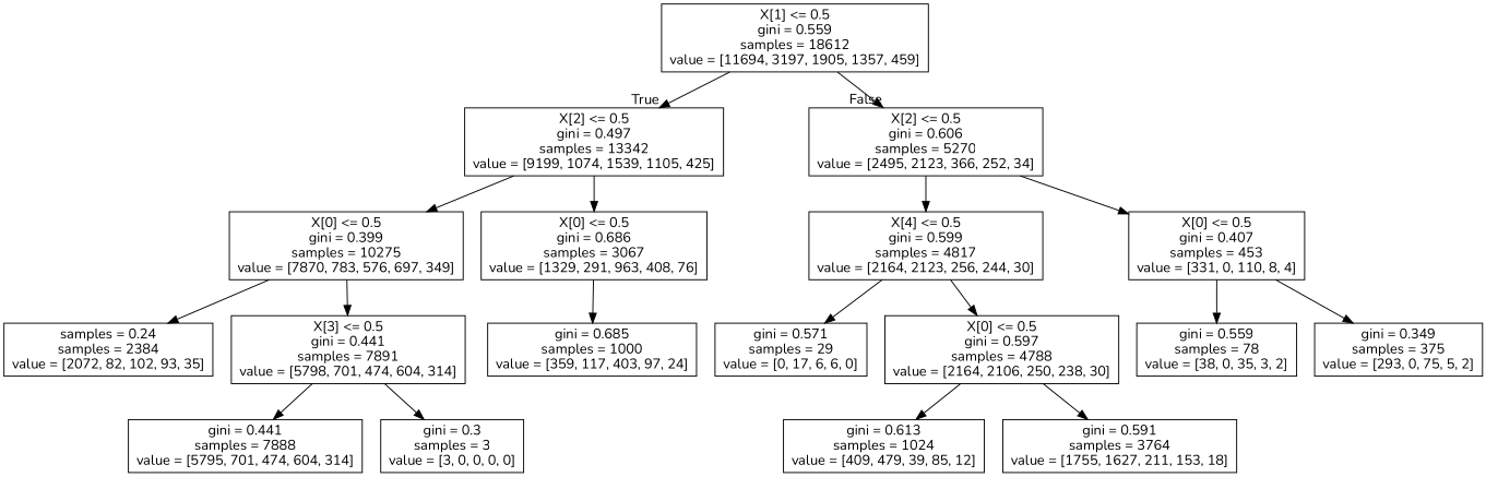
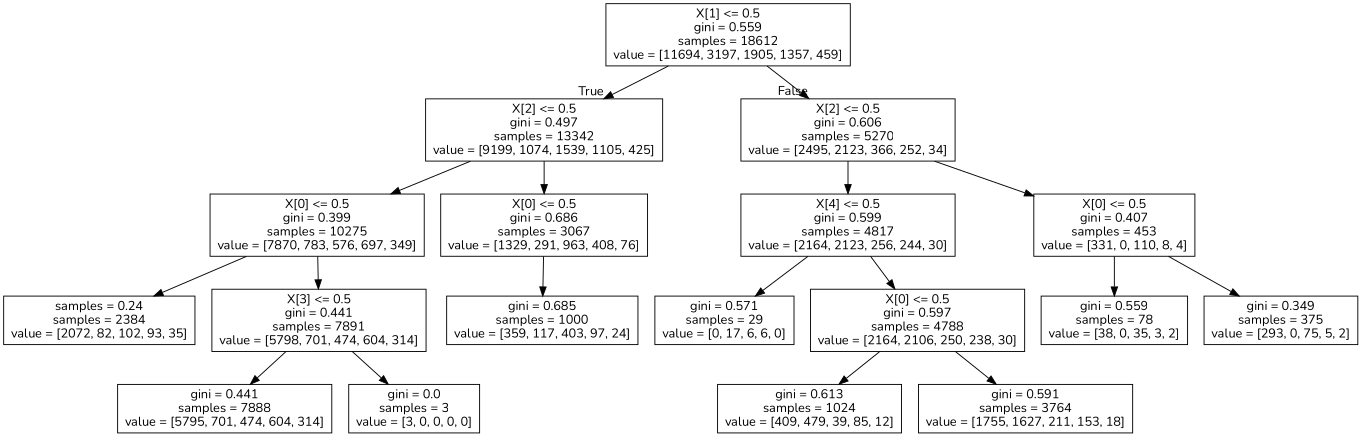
  digraph {
    fontname=Nunito
    node [fontname=Nunito shape=box]
    edge [fontname=Nunito]
    n1 [label="X[1] <= 0.5\ngini = 0.559\nsamples = 18612\nvalue = [11694, 3197, 1905, 1357, 459]"]
    n2 [label="X[2] <= 0.5\ngini = 0.497\nsamples = 13342\nvalue = [9199, 1074, 1539, 1105, 425]"]
    n3 [label="X[2] <= 0.5\ngini = 0.606\nsamples = 5270\nvalue = [2495, 2123, 366, 252, 34]"]
    n4 [label="X[0] <= 0.5\ngini = 0.399\nsamples = 10275\nvalue = [7870, 783, 576, 697, 349]"]
    n5 [label="X[0] <= 0.5\ngini = 0.686\nsamples = 3067\nvalue = [1329, 291, 963, 408, 76]"]
    n6 [label="X[4] <= 0.5\ngini = 0.599\nsamples = 4817\nvalue = [2164, 2123, 256, 244, 30]"]
    n7 [label="X[0] <= 0.5\ngini = 0.407\nsamples = 453\nvalue = [331, 0, 110, 8, 4]"]
    n8 [label="samples = 0.24\nsamples = 2384\nvalue = [2072, 82, 102, 93, 35]"]
    n9 [label="X[3] <= 0.5\ngini = 0.441\nsamples = 7891\nvalue = [5798, 701, 474, 604, 314]"]
    n10 [label="gini = 0.685\nsamples = 1000\nvalue = [359, 117, 403, 97, 24]"]
    n11 [label="gini = 0.441\nsamples = 7888\nvalue = [5795, 701, 474, 604, 314]"]
-   n12 [label="gini = 0.3\nsamples = 3\nvalue = [3, 0, 0, 0, 0]"]
+   n12 [label="gini = 0.0\nsamples = 3\nvalue = [3, 0, 0, 0, 0]"]
    n13 [label="gini = 0.571\nsamples = 29\nvalue = [0, 17, 6, 6, 0]"]
    n14 [label="X[0] <= 0.5\ngini = 0.597\nsamples = 4788\nvalue = [2164, 2106, 250, 238, 30]"]
    n15 [label="gini = 0.559\nsamples = 78\nvalue = [38, 0, 35, 3, 2]"]
    n16 [label="gini = 0.349\nsamples = 375\nvalue = [293, 0, 75, 5, 2]"]
    n17 [label="gini = 0.613\nsamples = 1024\nvalue = [409, 479, 39, 85, 12]"]
    n18 [label="gini = 0.591\nsamples = 3764\nvalue = [1755, 1627, 211, 153, 18]"]
    n1 -> n2 [headlabel=True labelangle=45 labeldistance=2.5]
    n1 -> n3 [headlabel=False labelangle=-45 labeldistance=2.5]
    n2 -> n4
    n2 -> n5
    n3 -> n6
    n3 -> n7
    n4 -> n8
    n4 -> n9
    n5 -> n10
    n6 -> n13
    n6 -> n14
    n7 -> n15
    n7 -> n16
    n9 -> n11
    n9 -> n12
    n14 -> n17
    n14 -> n18
  }
